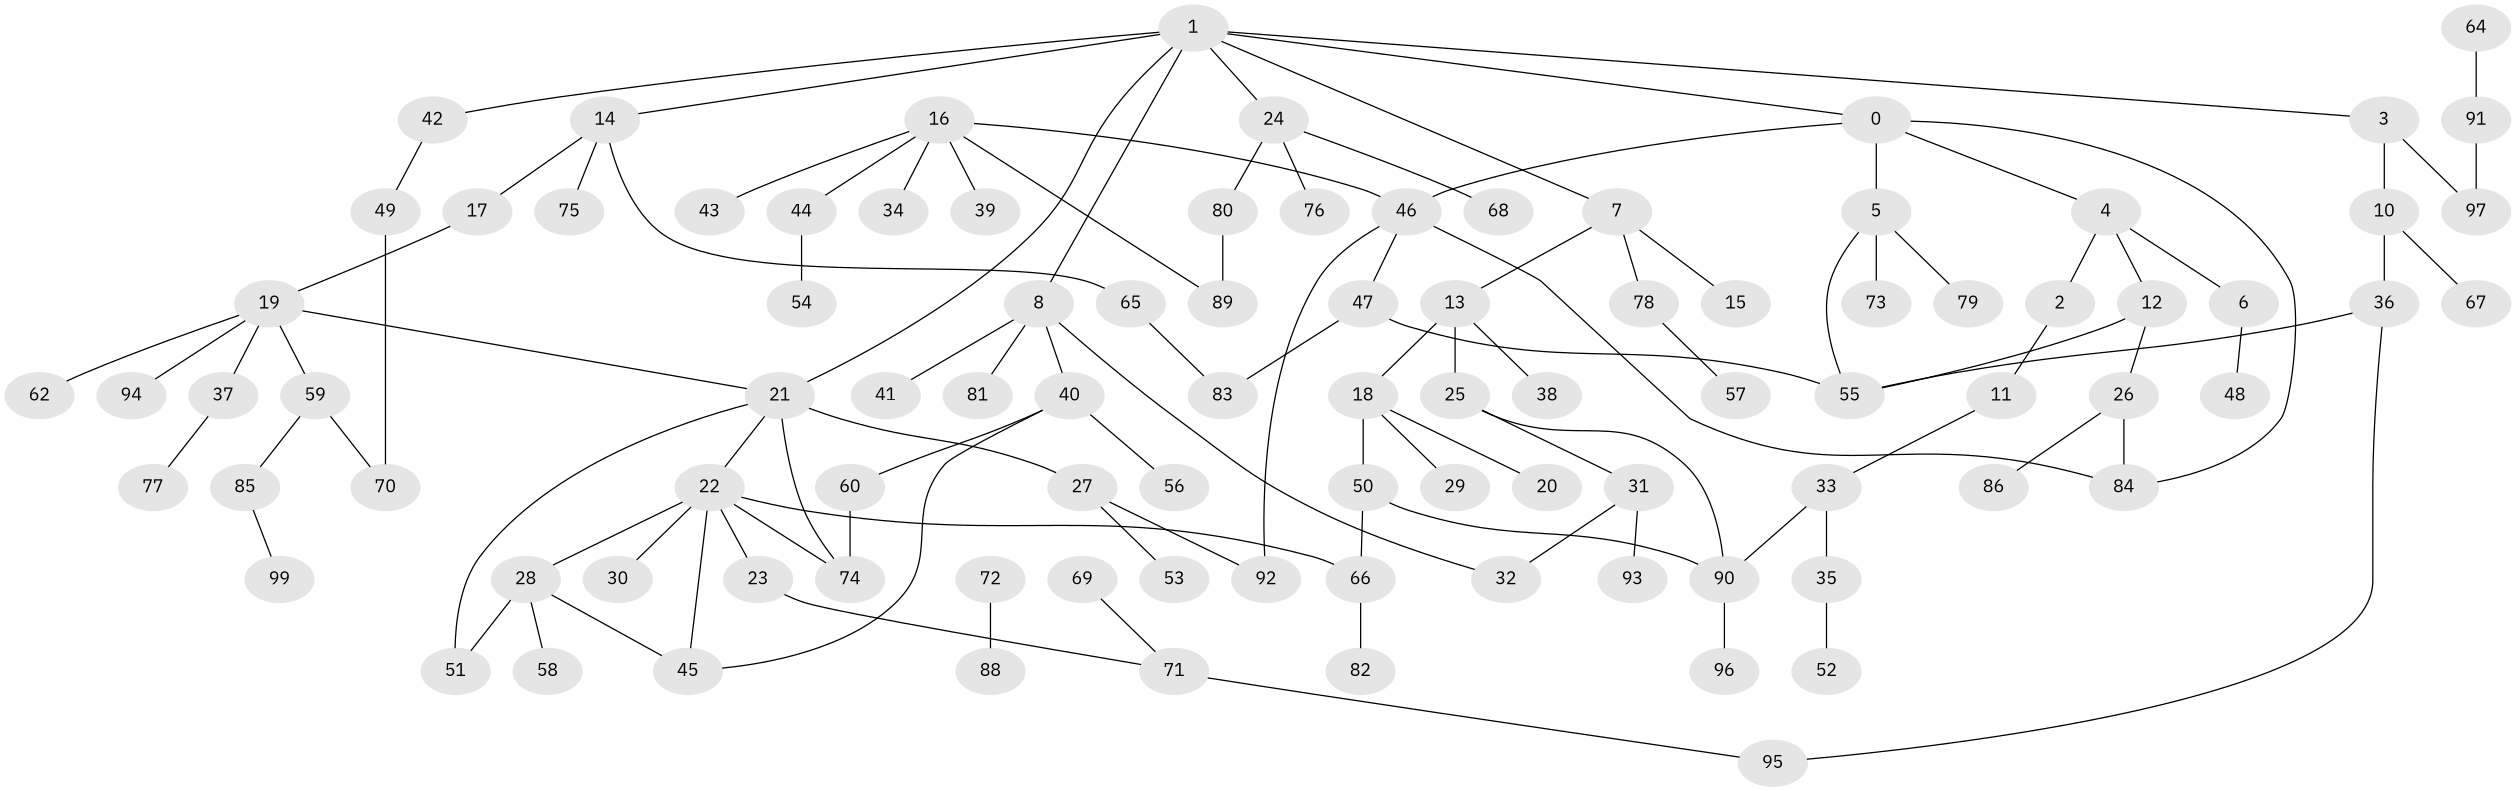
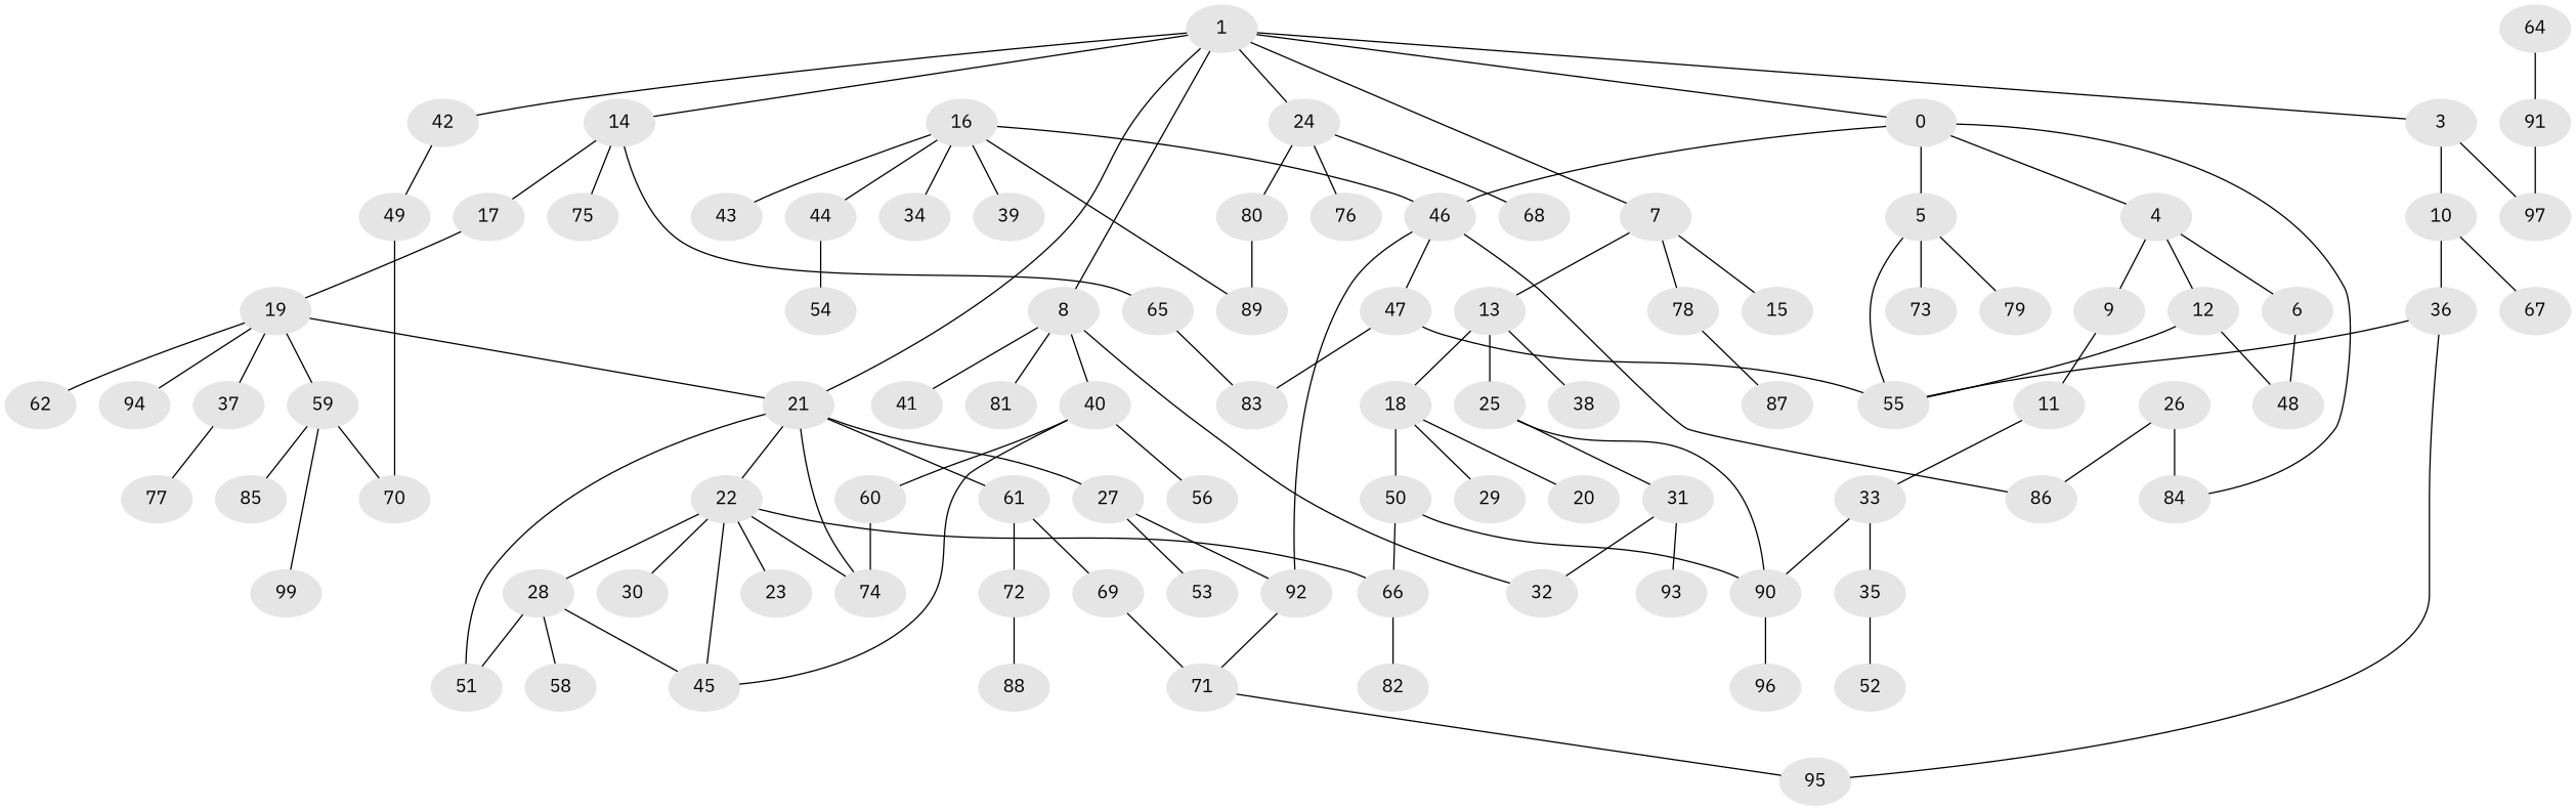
  graph {
    fontname="IBM Plex Sans"
    node [color=gray90 fontname="IBM Plex Sans" style=filled]
    edge [fontname="IBM Plex Sans"]
    n1 [label=0]
    1
    3
    7
    8
    14
    21
    24
    42
    4
    5
    46
    84
    10
    97
    13
    15
    78
    32
    40
    41
    81
    17
    65
    75
    22
    27
    51
+   61
    74
    68
    76
    80
    49
    6
-   9 [label=2]
+   9
    12
    55
    73
    79
    86
    92
    47
    36
    67
    48
    11
    26
    16
    34
    39
    43
    44
    89
    18
    25
    38
-   87 [label=57]
+   87
    45
    56
    60
    33
    95
    90
    35
    20
    29
    50
    31
    19
    83
    54
    37
    59
    62
    94
    66
    77
    70
    85
    23
    28
    30
    53
    69
    72
    71
    58
    82
    93
    96
    52
    n93 [label=99]
    88
    64
    91
    n1 -- 4
    n1 -- 5
    n1 -- 46
    n1 -- 84
    1 -- n1
    1 -- 3
    1 -- 7
    1 -- 8
    1 -- 14
    1 -- 21
    1 -- 24
    1 -- 42
    3 -- 10
    3 -- 97
    7 -- 13
    7 -- 15
    7 -- 78
    8 -- 32
    8 -- 40
    8 -- 41
    8 -- 81
    14 -- 17
    14 -- 65
    14 -- 75
    21 -- 22
    21 -- 27
    21 -- 51
+   21 -- 61
    21 -- 74
    24 -- 68
    24 -- 76
    24 -- 80
    42 -- 49
    4 -- 6
    4 -- 9
    4 -- 12
    5 -- 55
    5 -- 73
    5 -- 79
-   46 -- 84
+   46 -- 86
    46 -- 92
    46 -- 47
    10 -- 36
    10 -- 67
    13 -- 18
    13 -- 25
    13 -- 38
    78 -- 87
    40 -- 45
    40 -- 56
    40 -- 60
    17 -- 19
    65 -- 83
    22 -- 74
    22 -- 45
    22 -- 66
    22 -- 23
    22 -- 28
    22 -- 30
    27 -- 92
    27 -- 53
+   61 -- 69
+   61 -- 72
    80 -- 89
    49 -- 70
    6 -- 48
    9 -- 11
    12 -- 55
-   12 -- 26
+   12 -- 48
    47 -- 55
    47 -- 83
    36 -- 55
    36 -- 95
    11 -- 33
    26 -- 84
    26 -- 86
    16 -- 46
    16 -- 34
    16 -- 39
    16 -- 43
    16 -- 44
    16 -- 89
    44 -- 54
    18 -- 20
    18 -- 29
    18 -- 50
    25 -- 90
    25 -- 31
    60 -- 74
    33 -- 90
    33 -- 35
    90 -- 96
    35 -- 52
    50 -- 90
    50 -- 66
    31 -- 32
    31 -- 93
    19 -- 21
    19 -- 37
    19 -- 59
    19 -- 62
    19 -- 94
    37 -- 77
    59 -- 70
    59 -- 85
    66 -- 82
-   85 -- n93
-   23 -- 71
+   59 -- n93
+   92 -- 71
    28 -- 51
    28 -- 45
    28 -- 58
    69 -- 71
    72 -- 88
    71 -- 95
    64 -- 91
    91 -- 97
  }
